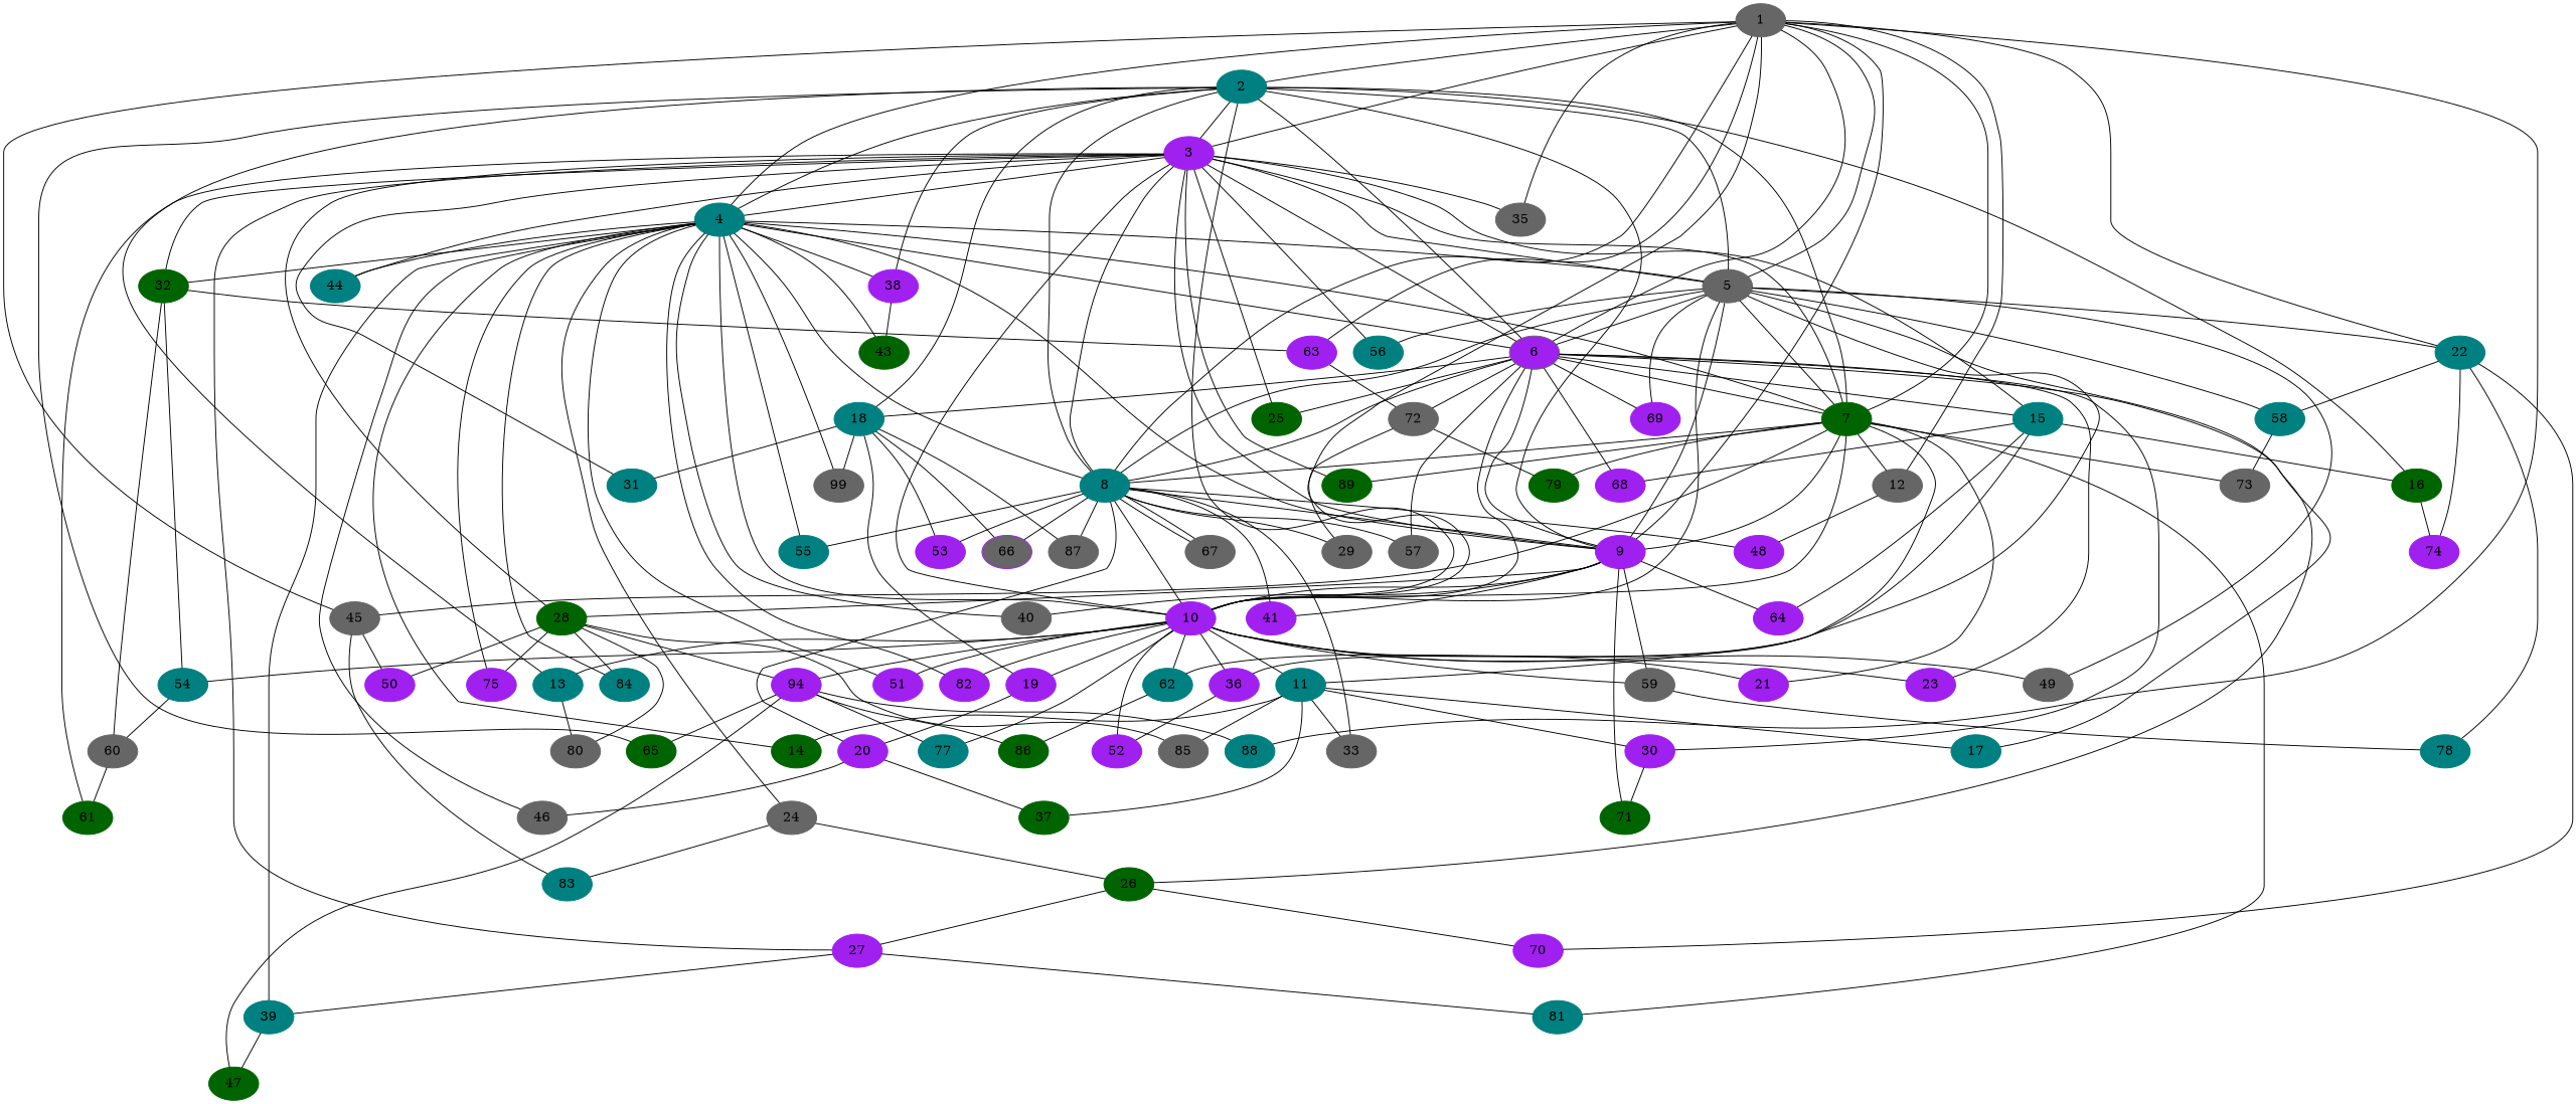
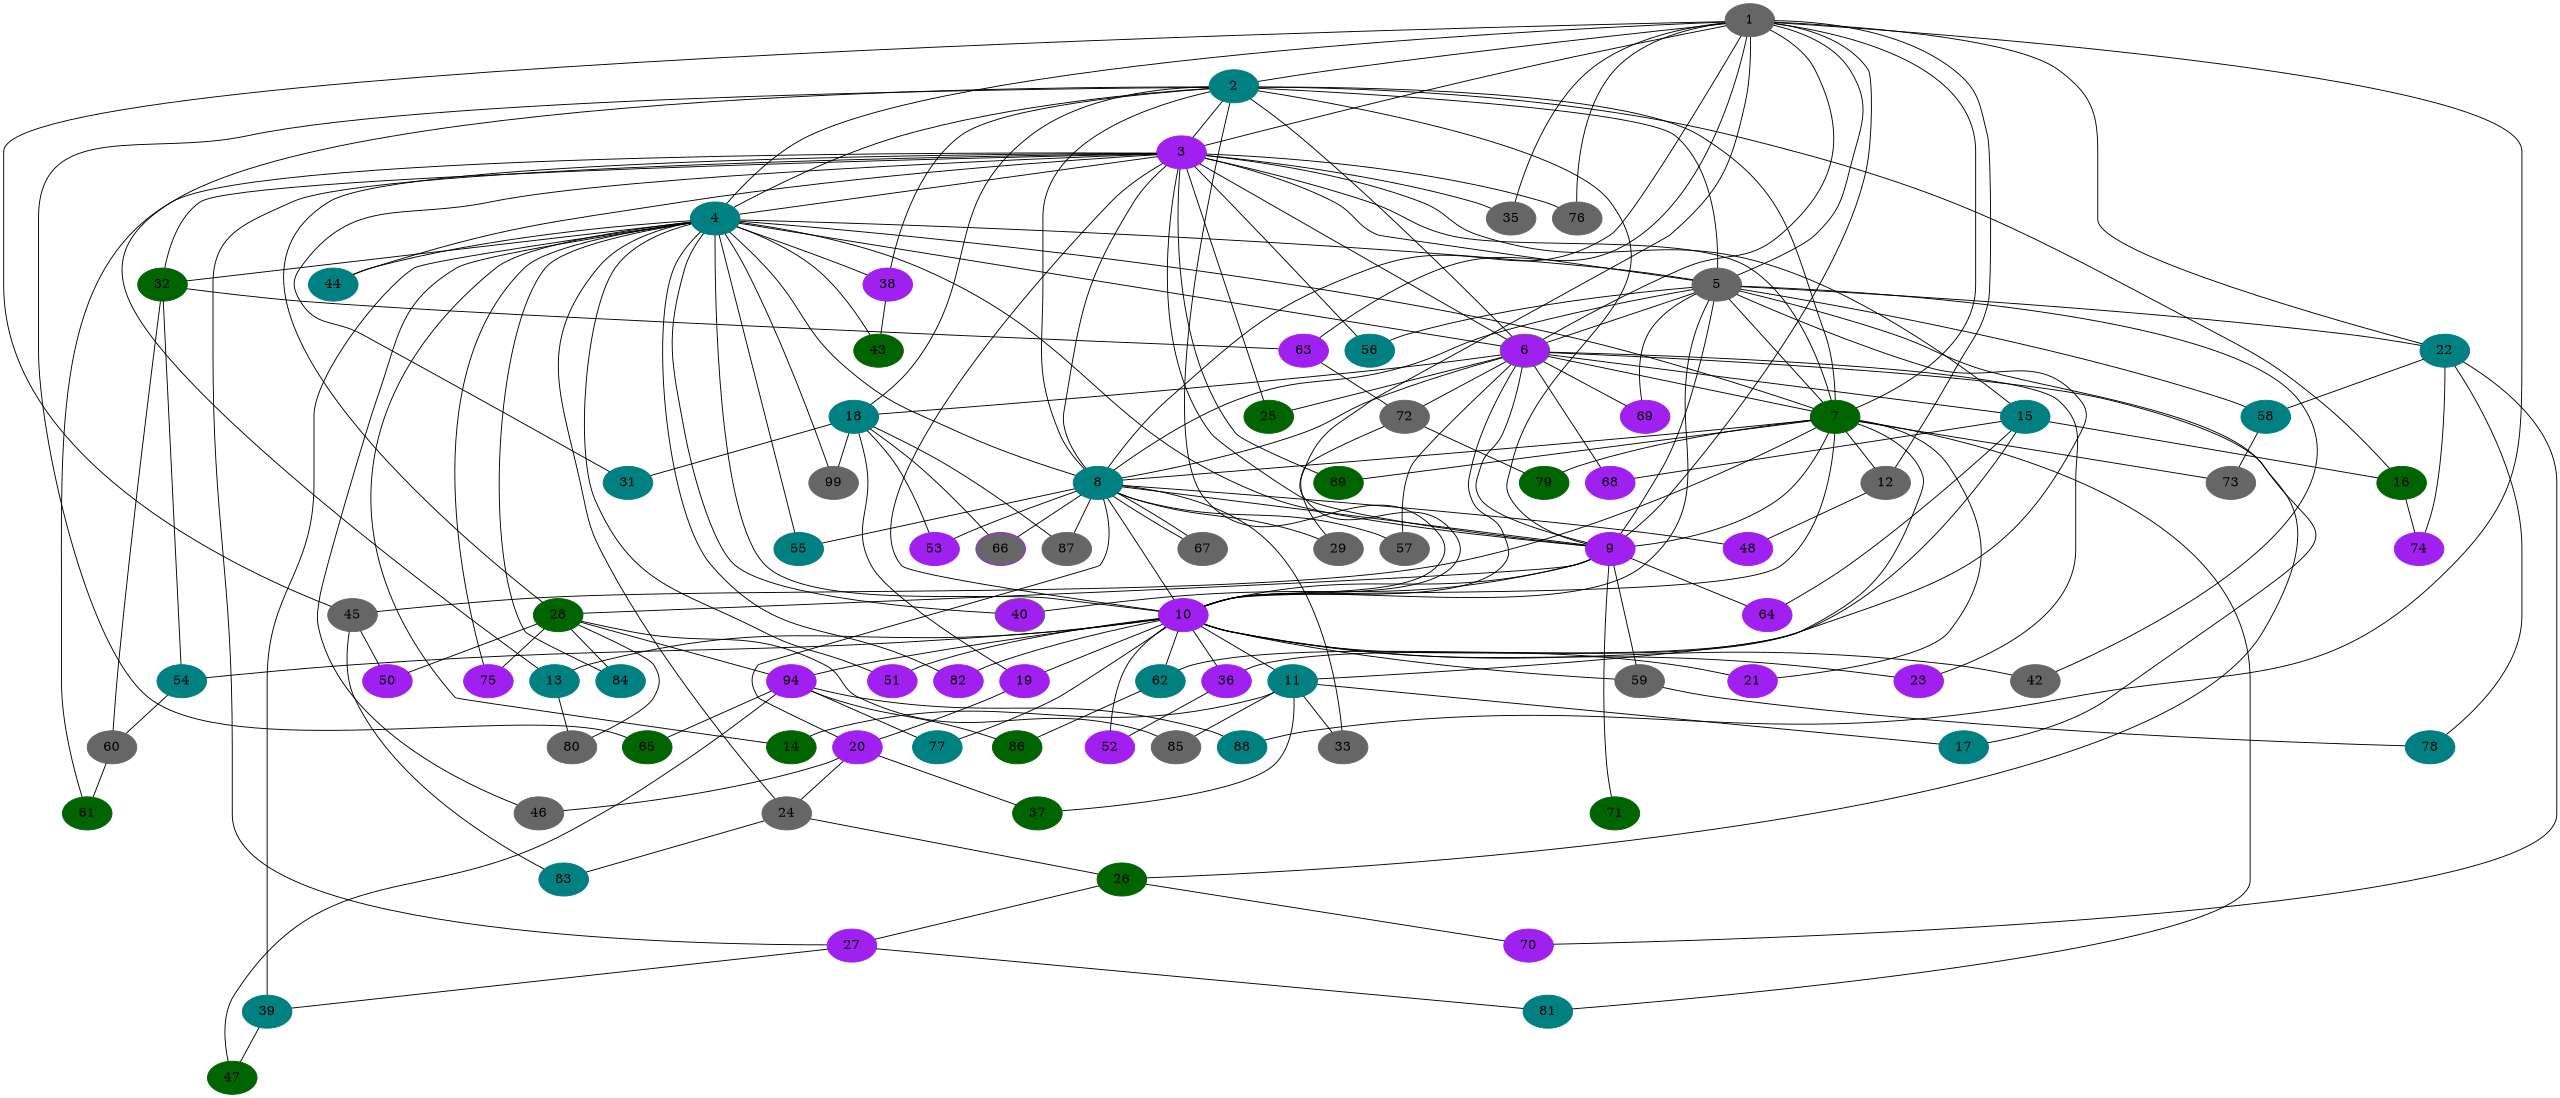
  graph {
    node [color=purple style=filled]
    1 [color=gray40]
    2 [color=teal]
    3
    4 [color=teal]
    5 [color=gray40]
    6 [color=gray40 fillcolor=purple]
    7 [color=darkgreen]
    8 [color=teal]
    9
    10
    12 [color=gray40]
    22 [color=teal]
    35 [color=gray40]
    45 [color=gray40]
    63
+   76 [color=gray40]
    88 [color=teal]
    13 [color=teal]
    16 [color=darkgreen]
    18 [color=teal]
    38
    65 [color=darkgreen]
    15 [color=teal]
    25 [color=darkgreen]
    27
    28 [color=darkgreen]
    31 [color=teal]
    32 [color=darkgreen]
    44 [color=teal]
    56 [color=teal]
    61 [color=darkgreen]
    89 [color=darkgreen]
    14 [color=darkgreen]
    24 [color=gray40]
    39 [color=teal]
-   40 [color=gray40]
+   40 [color=gray40 fillcolor=purple]
    43 [color=darkgreen]
    46 [color=gray40]
    n39 [color=gray40 label=99]
    51
    55 [color=teal]
    75
    82
    84 [color=teal]
    17 [color=teal]
-   42 [color=gray40 label=49]
+   42 [color=gray40]
    58 [color=teal]
    62 [color=teal]
    69
    23
    26 [color=darkgreen]
-   30
    57 [color=gray40]
    68
    72 [color=gray40]
    11 [color=teal]
    21
    73 [color=gray40]
    79 [color=darkgreen]
    81 [color=teal]
    29 [color=gray40]
    20
    33 [color=gray40]
-   41
    48
    53
    66 [fillcolor=gray40]
    67 [color=gray40]
    87 [color=gray40]
    59 [color=gray40]
    64
    71 [color=darkgreen]
    19
    n74 [label=94]
    36
    52
    54 [color=teal]
    77 [color=teal]
    74
    70
    78 [color=teal]
    83 [color=teal]
    50
    80 [color=gray40]
    85 [color=gray40]
    60 [color=gray40]
    47 [color=darkgreen]
    86 [color=darkgreen]
    37 [color=darkgreen]
    1 -- 2
    1 -- 3
    1 -- 4
    1 -- 5
    1 -- 6
    1 -- 7
    1 -- 8
    1 -- 9
    1 -- 10
    1 -- 12
    1 -- 22
    1 -- 35
    1 -- 45
    1 -- 63
+   1 -- 76
    1 -- 88
    2 -- 3
    2 -- 4
    2 -- 5
    2 -- 6
    2 -- 7
    2 -- 8
    2 -- 9
    2 -- 10
    2 -- 13
    2 -- 16
    2 -- 18
    2 -- 38
    2 -- 65
    3 -- 4
    3 -- 5
    3 -- 6
    3 -- 7
    3 -- 8
    3 -- 9
    3 -- 10
    3 -- 35
+   3 -- 76
    3 -- 15
    3 -- 25
    3 -- 27
    3 -- 28
    3 -- 31
    3 -- 32
    3 -- 44
    3 -- 56
    3 -- 61
    3 -- 89
    4 -- 5
    4 -- 6
    4 -- 7
    4 -- 8
    4 -- 9
    4 -- 10
    4 -- 38
    4 -- 32
    4 -- 44
    4 -- 14
    4 -- 24
    4 -- 39
    4 -- 40
    4 -- 43
    4 -- 46
    4 -- n39
    4 -- 51
    4 -- 55
    4 -- 75
    4 -- 82
    4 -- 84
    5 -- 6
    5 -- 7
    5 -- 8
    5 -- 9
    5 -- 10
    5 -- 22
    5 -- 56
    5 -- 17
    5 -- 42
    5 -- 58
    5 -- 62
    5 -- 69
    6 -- 7
    6 -- 8
    6 -- 9
    6 -- 10
    6 -- 18
    6 -- 15
    6 -- 25
    6 -- 69
    6 -- 23
    6 -- 26
-   6 -- 30
    6 -- 57
    6 -- 68
    6 -- 72
    7 -- 8
    7 -- 9
    7 -- 10
    7 -- 12
    7 -- 45
    7 -- 89
    7 -- 11
    7 -- 21
    7 -- 73
    7 -- 79
    7 -- 81
    8 -- 9
    8 -- 10
    8 -- 55
    8 -- 57
    8 -- 29
    8 -- 20
    8 -- 33
-   8 -- 41
    8 -- 48
    8 -- 53
    8 -- 66
    8 -- 67
    8 -- 67
    8 -- 87
    9 -- 10
    9 -- 28
    9 -- 40
-   9 -- 41
    9 -- 59
    9 -- 64
    9 -- 71
    10 -- 13
    10 -- 51
    10 -- 82
    10 -- 42
    10 -- 62
    10 -- 23
    10 -- 11
    10 -- 21
    10 -- 59
    10 -- 19
    10 -- n74
    10 -- 36
    10 -- 52
    10 -- 54
    10 -- 77
    12 -- 48
    22 -- 58
    22 -- 74
    22 -- 70
    22 -- 78
    45 -- 83
    45 -- 50
    63 -- 72
    13 -- 80
    16 -- 74
    18 -- 31
    18 -- n39
    18 -- 53
    18 -- 66
    18 -- 87
    18 -- 19
    38 -- 43
    15 -- 16
    15 -- 68
    15 -- 64
    15 -- 36
    27 -- 39
    27 -- 81
    28 -- 75
    28 -- 84
    28 -- n74
    28 -- 50
    28 -- 80
    28 -- 85
    32 -- 63
    32 -- 54
    32 -- 60
    24 -- 26
    24 -- 83
    39 -- 47
    58 -- 73
    62 -- 86
    26 -- 27
    26 -- 70
-   30 -- 71
    72 -- 79
    72 -- 29
    11 -- 14
    11 -- 17
-   11 -- 30
    11 -- 33
    11 -- 85
    11 -- 37
+   20 -- 24
    20 -- 46
    20 -- 37
    59 -- 78
    19 -- 20
    n74 -- 88
    n74 -- 65
    n74 -- 77
    n74 -- 47
    n74 -- 86
    36 -- 52
    54 -- 60
    60 -- 61
  }
